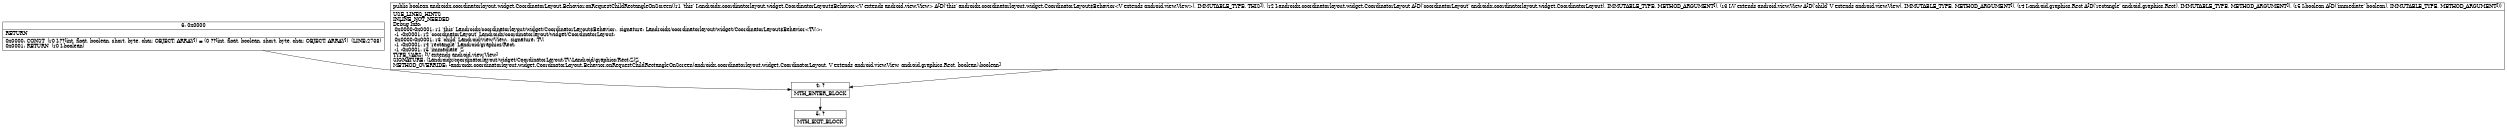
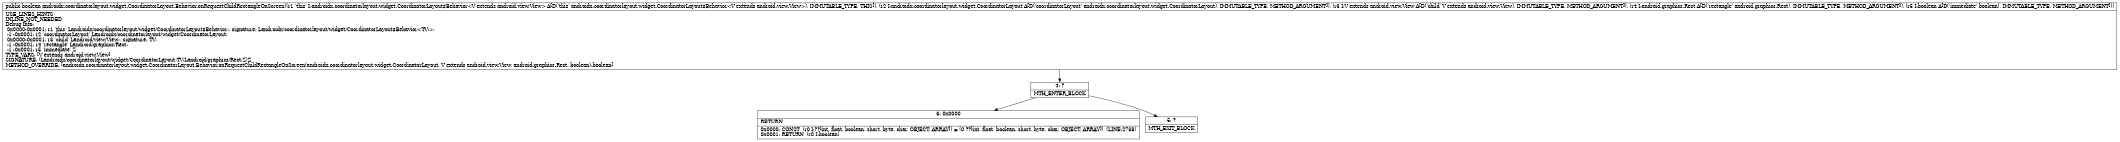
  digraph {
    node [shape=record]
    n1 [label="{4\:\ ?|MTH_ENTER_BLOCK\l}"]
    n2 [label="{6\:\ 0x0000|RETURN\l|0x0000: CONST  (r0 I:??[int, float, boolean, short, byte, char, OBJECT, ARRAY]) = (0 ??[int, float, boolean, short, byte, char, OBJECT, ARRAY])  (LINE:2738)\l0x0001: RETURN  (r0 I:boolean) \l}"]
    n3 [label="{5\:\ ?|MTH_EXIT_BLOCK\l}"]
    n4 [label="{public boolean androidx.coordinatorlayout.widget.CoordinatorLayout.Behavior.onRequestChildRectangleOnScreen((r1 'this' I:androidx.coordinatorlayout.widget.CoordinatorLayout$Behavior\<V extends android.view.View\> A[D('this' androidx.coordinatorlayout.widget.CoordinatorLayout$Behavior\<V extends android.view.View\>), IMMUTABLE_TYPE, THIS]), (r2 I:androidx.coordinatorlayout.widget.CoordinatorLayout A[D('coordinatorLayout' androidx.coordinatorlayout.widget.CoordinatorLayout), IMMUTABLE_TYPE, METHOD_ARGUMENT]), (r3 I:V extends android.view.View A[D('child' V extends android.view.View), IMMUTABLE_TYPE, METHOD_ARGUMENT]), (r4 I:android.graphics.Rect A[D('rectangle' android.graphics.Rect), IMMUTABLE_TYPE, METHOD_ARGUMENT]), (r5 I:boolean A[D('immediate' boolean), IMMUTABLE_TYPE, METHOD_ARGUMENT]))  | USE_LINES_HINTS\lINLINE_NOT_NEEDED\lDebug Info:\l  0x0000\-0x0001: r1 'this' Landroidx\/coordinatorlayout\/widget\/CoordinatorLayout$Behavior;, signature: Landroidx\/coordinatorlayout\/widget\/CoordinatorLayout$Behavior\<TV;\>;\l  \-1 \-0x0001: r2 'coordinatorLayout' Landroidx\/coordinatorlayout\/widget\/CoordinatorLayout;\l  0x0000\-0x0001: r3 'child' Landroid\/view\/View;, signature: TV;\l  \-1 \-0x0001: r4 'rectangle' Landroid\/graphics\/Rect;\l  \-1 \-0x0001: r5 'immediate' Z\lTYPE_VARS: [V extends android.view.View]\lSIGNATURE: (Landroidx\/coordinatorlayout\/widget\/CoordinatorLayout;TV;Landroid\/graphics\/Rect;Z)Z\lMETHOD_OVERRIDE: [androidx.coordinatorlayout.widget.CoordinatorLayout.Behavior.onRequestChildRectangleOnScreen(androidx.coordinatorlayout.widget.CoordinatorLayout, V extends android.view.View, android.graphics.Rect, boolean):boolean]\l}"]
-   n2 -> n1
+   n1 -> n2
    n1 -> n3
    n4 -> n1
  }
